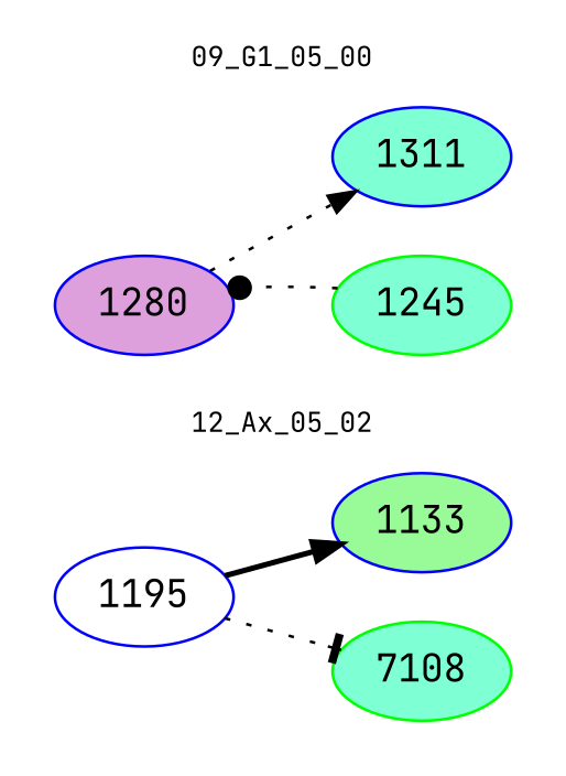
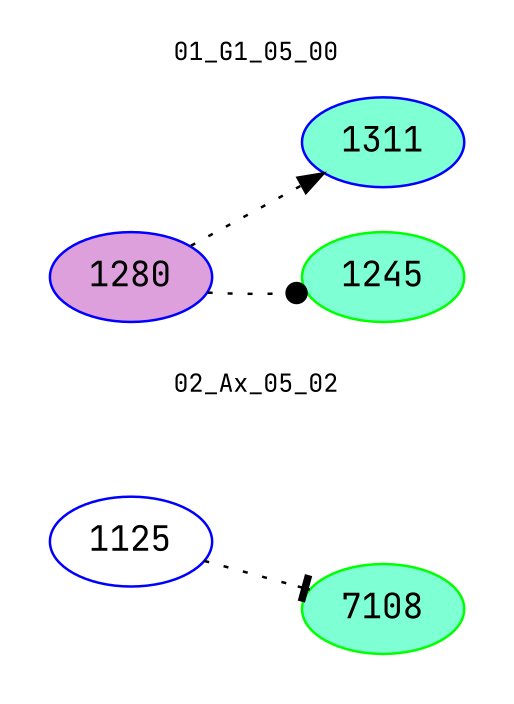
  digraph {
    fontname="JetBrains Mono"
    rankdir=LR
    node [color=blue fillcolor=aquamarine fontname="JetBrains Mono" style=filled]
    edge [arrowhead=normal color=black fontname="JetBrains Mono" style=dotted]
-   n1 [fillcolor=white label=1195]
+   n1 [fillcolor=white label=1125]
    n2 [color=green label=7108]
-   n3 [fillcolor=palegreen label=1133]
    n4 [fillcolor=plum label=1280]
    n5 [color=green label=1245]
    n6 [label=1311]
    subgraph cluster_1 {
      color=white
      fontsize=10
-     label="12_Ax_05_02"
+     label="02_Ax_05_02"
      n1
      n2
-     n3
    }
    subgraph cluster_2 {
      color=white
      fontsize=10
-     label="09_G1_05_00"
+     label="01_G1_05_00"
      n4
      n5
      n6
    }
    n1 -> n2 [arrowhead=tee]
-   n1 -> n3 [style=bold]
-   n5 -> n4 [arrowhead=dot]
+   n4 -> n5 [arrowhead=dot]
    n4 -> n6
  }
